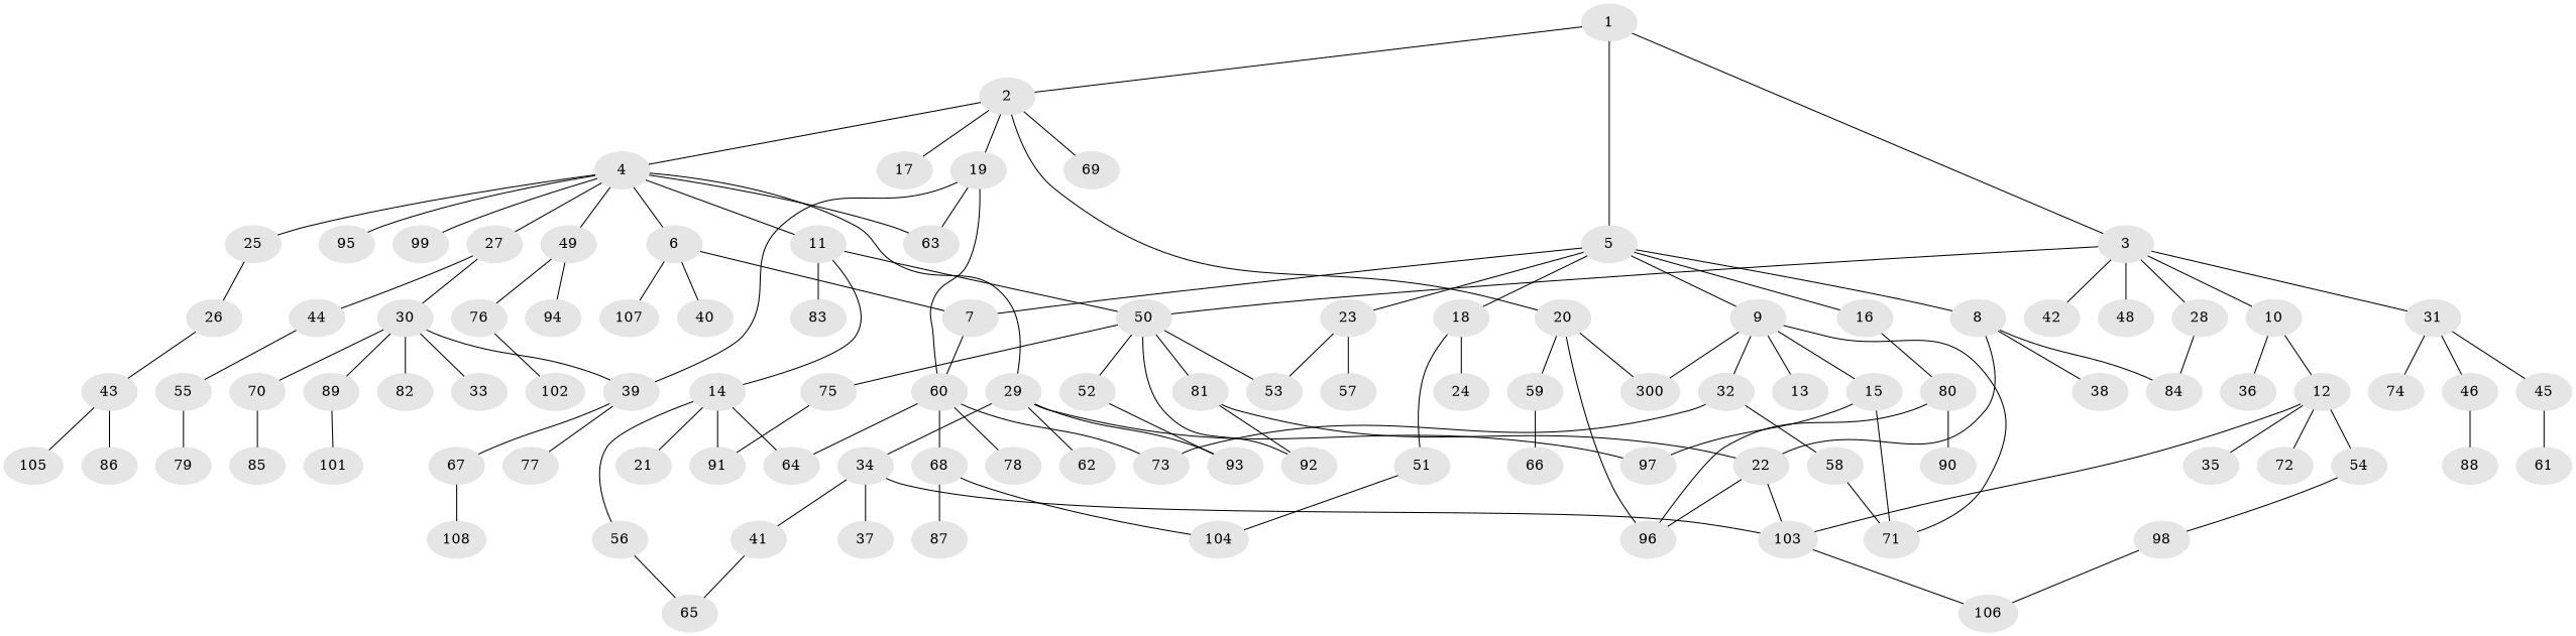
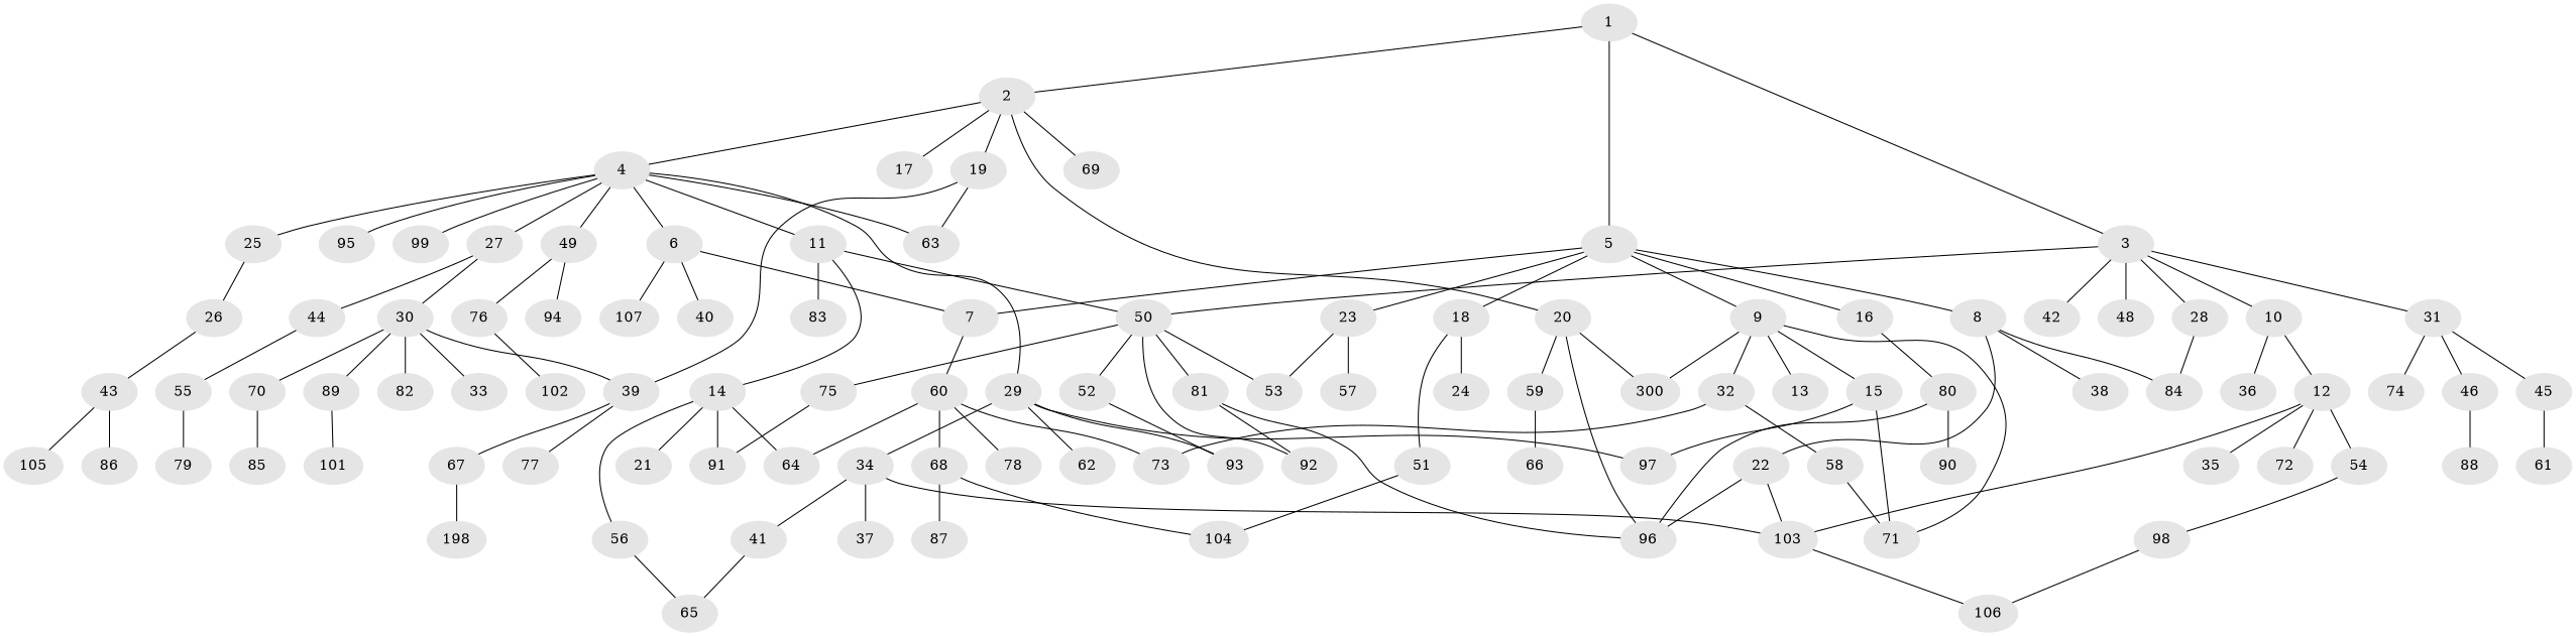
  graph {
    node [color=gray90 style=filled]
    1
    2
    3
    5
    4
    17
    19
    20
    69
    10
    28
    31
    42
    48
    50
    7
    8
    9
    16
    18
    23
    6
    11
    25
    27
    29
    49
    63
    95
    99
    60
    39
    n33 [label=300]
    59
    96
    12
    36
    84
    45
    46
    74
    53
    52
    75
    81
    92
    40
    107
    14
    83
    26
    30
    44
    97
    34
    62
    93
    76
    94
    22
    38
    13
    15
    32
    71
    80
    24
    51
    57
    64
    73
    68
    78
    103
    58
    35
    54
    72
    21
    56
    91
    98
    106
    65
    90
    104
    67
    77
    66
    43
    86
    105
    33
    70
    82
    89
    55
    37
    41
    85
    101
    61
    88
-   108
+   108 [label=198]
    79
    102
    87
    1 -- 2
    1 -- 3
    1 -- 5
    2 -- 4
    2 -- 17
    2 -- 19
    2 -- 20
    2 -- 69
    3 -- 10
    3 -- 28
    3 -- 31
    3 -- 42
    3 -- 48
    3 -- 50
    5 -- 7
    5 -- 8
    5 -- 9
    5 -- 16
    5 -- 18
    5 -- 23
    4 -- 6
    4 -- 11
    4 -- 25
    4 -- 27
    4 -- 29
    4 -- 49
    4 -- 63
    4 -- 95
    4 -- 99
    19 -- 63
-   19 -- 60
    19 -- 39
    20 -- n33
    20 -- 59
    20 -- 96
    10 -- 12
    10 -- 36
    28 -- 84
    31 -- 45
    31 -- 46
    31 -- 74
    50 -- 53
    50 -- 52
    50 -- 75
    50 -- 81
    50 -- 92
    7 -- 60
    8 -- 84
    8 -- 22
    8 -- 38
    9 -- n33
    9 -- 13
    9 -- 15
    9 -- 32
    9 -- 71
    16 -- 80
    18 -- 24
    18 -- 51
    23 -- 53
    23 -- 57
    6 -- 7
    6 -- 40
    6 -- 107
    11 -- 50
    11 -- 14
    11 -- 83
    25 -- 26
    27 -- 30
    27 -- 44
    29 -- 97
    29 -- 34
    29 -- 62
    29 -- 93
    49 -- 76
    49 -- 94
    60 -- 64
    60 -- 73
    60 -- 68
    60 -- 78
    39 -- 67
    39 -- 77
    59 -- 66
    12 -- 103
    12 -- 35
    12 -- 54
    12 -- 72
    45 -- 61
    46 -- 88
    52 -- 93
    75 -- 91
-   81 -- 22
+   81 -- 96
    81 -- 92
    14 -- 64
    14 -- 21
    14 -- 56
    14 -- 91
    26 -- 43
    30 -- 39
    30 -- 33
    30 -- 70
    30 -- 82
    30 -- 89
    44 -- 55
    34 -- 103
    34 -- 37
    34 -- 41
    76 -- 102
    22 -- 96
    22 -- 103
    15 -- 97
    15 -- 71
    32 -- 73
    32 -- 58
    80 -- 96
    80 -- 90
    51 -- 104
    68 -- 104
    68 -- 87
    103 -- 106
    58 -- 71
    54 -- 98
    56 -- 65
    98 -- 106
    67 -- 108
    43 -- 86
    43 -- 105
    70 -- 85
    89 -- 101
    55 -- 79
    41 -- 65
  }
